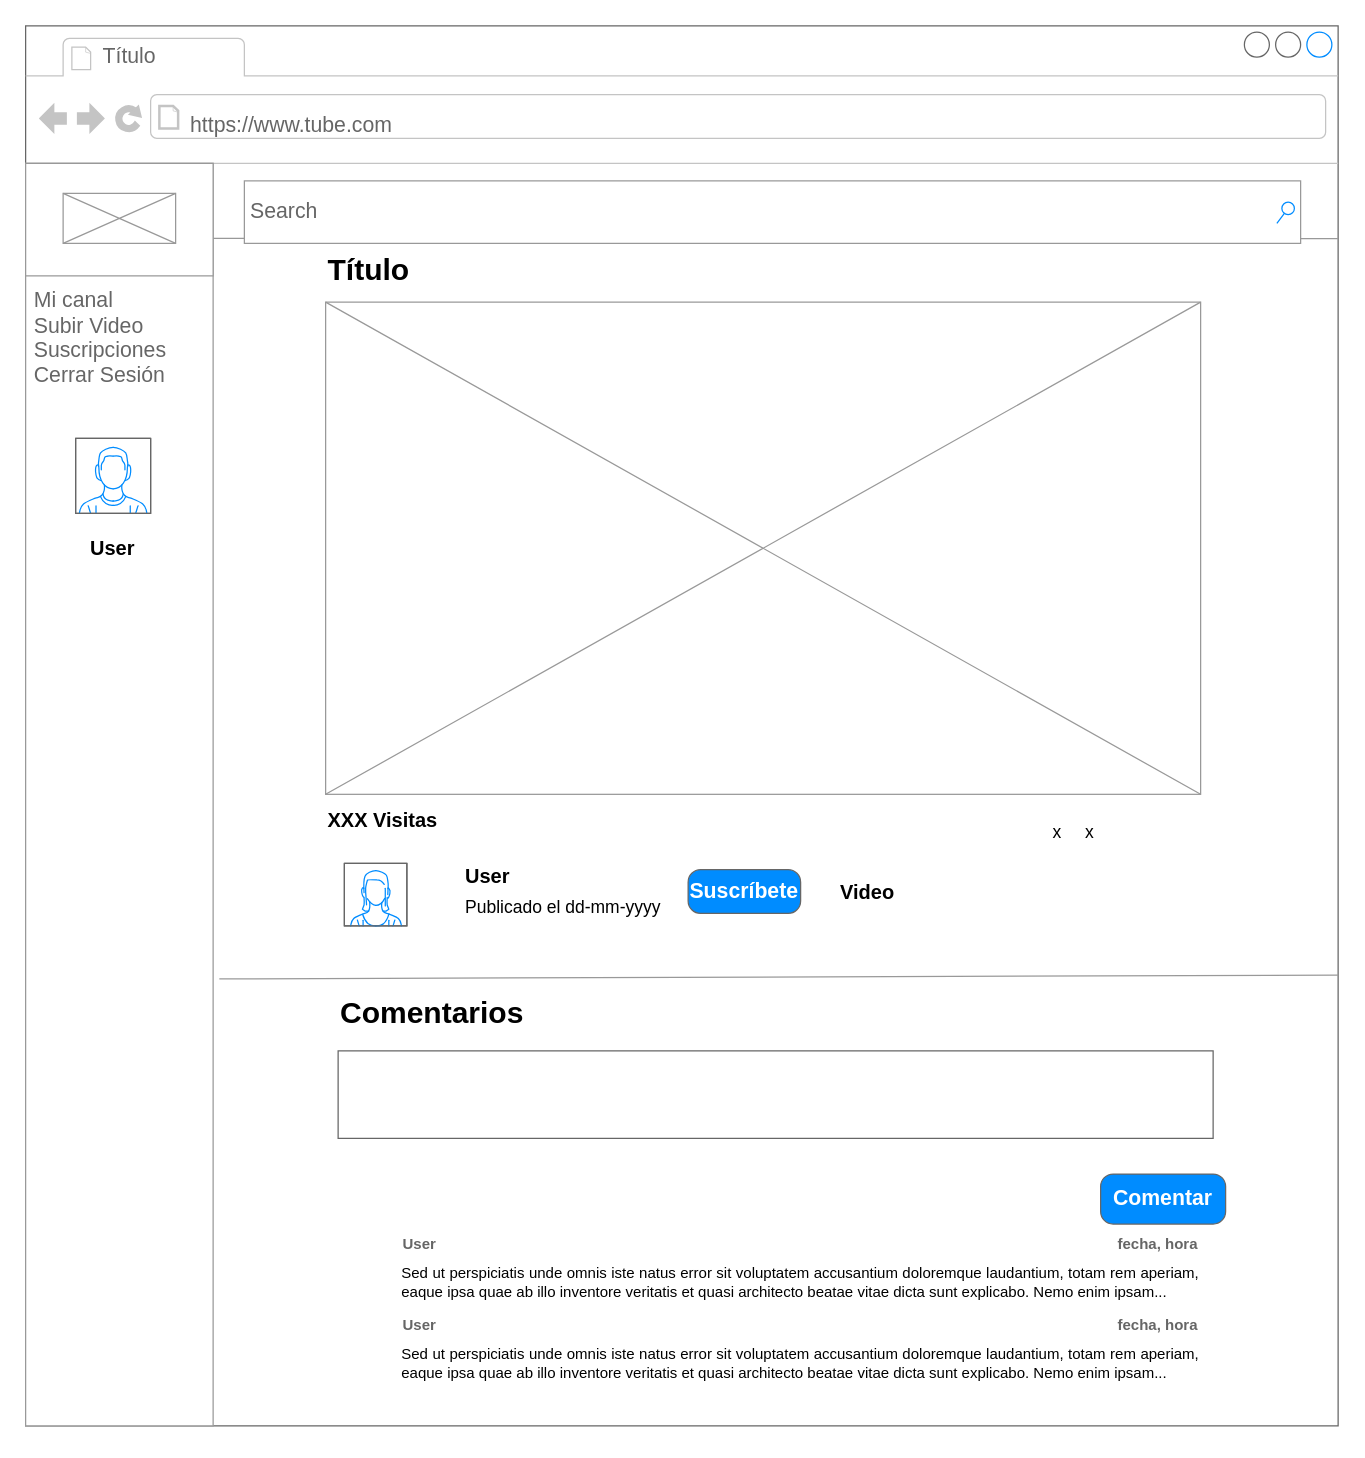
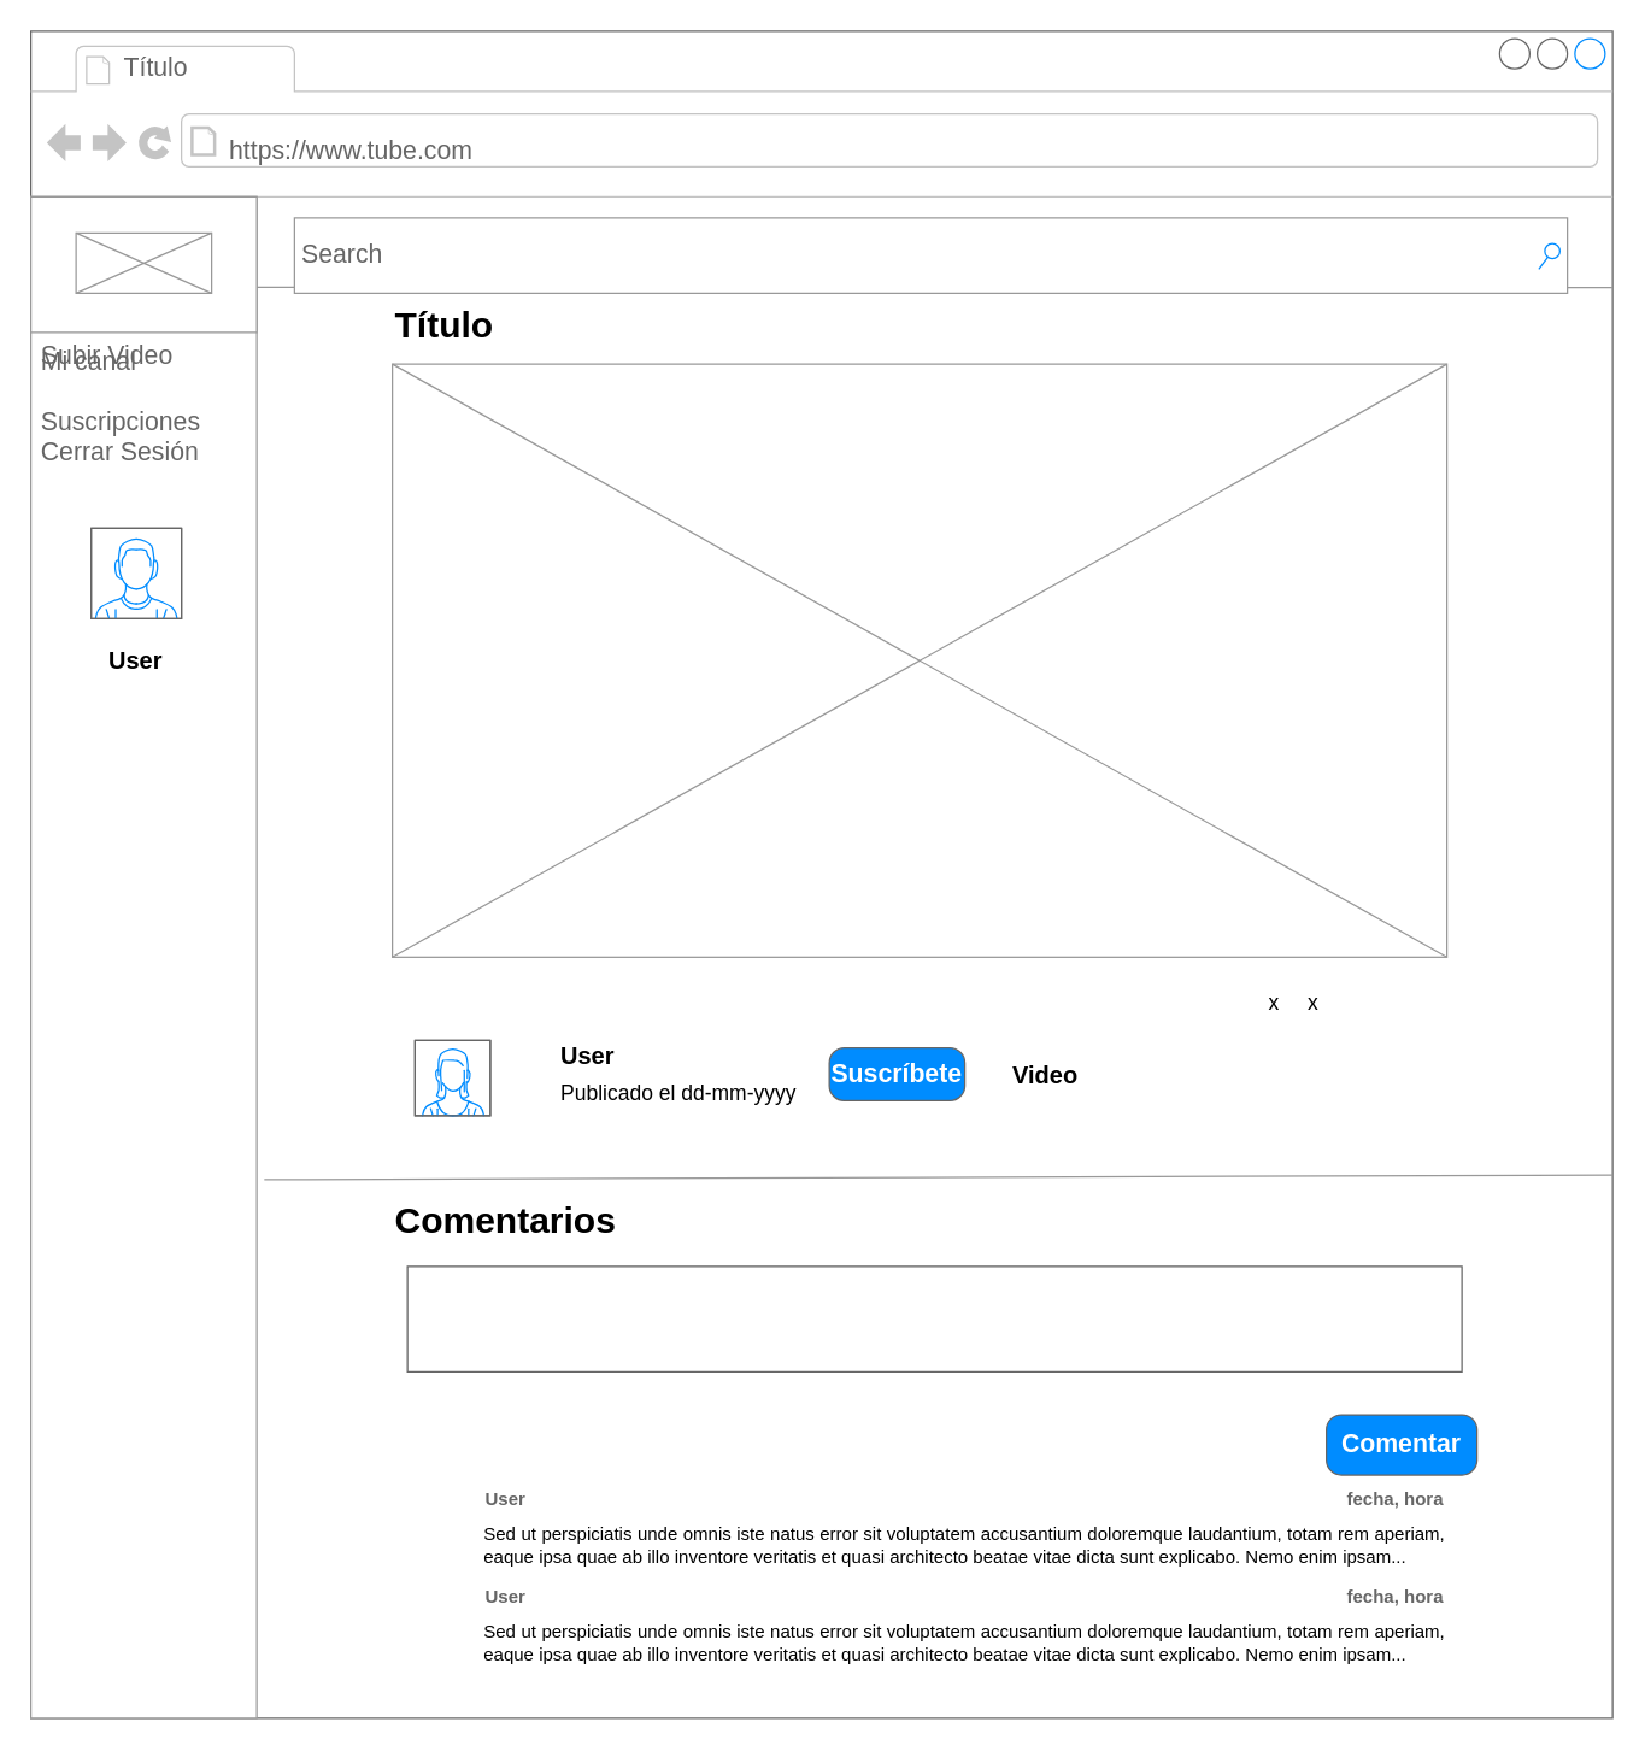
  <mxCell id="0" />
  <mxCell id="1" parent="0" />
  <mxCell id="2" value="" style="strokeWidth=1;shadow=0;dashed=0;align=center;html=1;shape=mxgraph.mockup.containers.browserWindow;rSize=0;fillColor=#ffffff;strokeColor=#666666;mainText=,;recursiveResize=0;rounded=0;labelBackgroundColor=none;fontFamily=Verdana;fontSize=12;fontColor=#000000;" parent="1" vertex="1"><mxGeometry x="20" y="20" width="1050" height="1120" as="geometry" /></mxCell>
  <mxCell id="3" value="Título" style="strokeWidth=1;shadow=0;dashed=0;align=center;html=1;shape=mxgraph.mockup.containers.anchor;fontSize=17;fontColor=#666666;align=left;" parent="2" vertex="1"><mxGeometry x="60" y="12" width="110" height="26" as="geometry" /></mxCell>
  <mxCell id="4" value="https://www.tube.com" style="strokeWidth=1;shadow=0;dashed=0;align=center;html=1;shape=mxgraph.mockup.containers.anchor;rSize=0;fontSize=17;fontColor=#666666;align=left;" parent="2" vertex="1"><mxGeometry x="130" y="60" width="360" height="40" as="geometry" /></mxCell>
  <mxCell id="5" value="" style="strokeWidth=1;shadow=0;dashed=0;align=center;html=1;shape=mxgraph.mockup.forms.rrect;rSize=0;strokeColor=#999999;fillColor=#ffffff;" parent="2" vertex="1"><mxGeometry y="110" width="150" height="1010" as="geometry" /></mxCell>
  <mxCell id="6" value="" style="strokeWidth=1;shadow=0;dashed=0;align=center;html=1;shape=mxgraph.mockup.forms.rrect;rSize=0;strokeColor=#999999;fontColor=#008cff;fontSize=17;fillColor=#ffffff;resizeWidth=1;verticalAlign=bottom;" parent="5" vertex="1"><mxGeometry width="150" height="90" relative="1" as="geometry"><mxPoint as="offset" /></mxGeometry></mxCell>
  <mxCell id="7" value="Mi canal" style="strokeWidth=1;shadow=0;dashed=0;align=center;html=1;shape=mxgraph.mockup.forms.anchor;fontSize=17;fontColor=#666666;align=left;spacingLeft=5;resizeWidth=1;" parent="5" vertex="1"><mxGeometry width="150" height="20" relative="1" as="geometry"><mxPoint y="100" as="offset" /></mxGeometry></mxCell>
  <mxCell id="8" value="Cerrar Sesión" style="strokeWidth=1;shadow=0;dashed=0;align=center;html=1;shape=mxgraph.mockup.forms.anchor;fontSize=17;fontColor=#666666;align=left;spacingLeft=5;resizeWidth=1;" parent="5" vertex="1"><mxGeometry width="150" height="20" relative="1" as="geometry"><mxPoint y="160" as="offset" /></mxGeometry></mxCell>
  <mxCell id="9" value="Suscripciones" style="strokeWidth=1;shadow=0;dashed=0;align=center;html=1;shape=mxgraph.mockup.forms.rrect;rSize=0;fontSize=17;fontColor=#666666;align=left;spacingLeft=5;fillColor=none;strokeColor=none;resizeWidth=1;" parent="5" vertex="1"><mxGeometry width="150" height="20" relative="1" as="geometry"><mxPoint y="140" as="offset" /></mxGeometry></mxCell>
- <mxCell id="10" value="Subir Video" style="text;html=1;strokeColor=none;fillColor=none;align=left;verticalAlign=middle;whiteSpace=wrap;rounded=0;fontSize=17;fontColor=#666666;" parent="5" vertex="1"><mxGeometry x="5" y="117.258" width="140" height="28.451" as="geometry" /></mxCell>
+ <mxCell id="10" value="Subir Video" style="text;html=1;strokeColor=none;fillColor=none;align=left;verticalAlign=middle;whiteSpace=wrap;rounded=0;fontSize=17;fontColor=#666666;" parent="5" vertex="1"><mxGeometry x="5" y="92.258" width="140" height="28.451" as="geometry" /></mxCell>
  <mxCell id="11" value="" style="verticalLabelPosition=bottom;shadow=0;dashed=0;align=center;html=1;verticalAlign=top;strokeWidth=1;shape=mxgraph.mockup.containers.userMale;strokeColor=#666666;strokeColor2=#008cff;fillColor=#ffffff;" parent="5" vertex="1"><mxGeometry x="40" y="220" width="60" height="60" as="geometry" /></mxCell>
  <mxCell id="12" value="User" style="text;html=1;strokeColor=none;fillColor=none;align=left;verticalAlign=middle;whiteSpace=wrap;rounded=0;fontStyle=1;fontSize=16;" parent="5" vertex="1"><mxGeometry x="50" y="298" width="50" height="20" as="geometry" /></mxCell>
  <mxCell id="13" value="" style="verticalLabelPosition=bottom;shadow=0;dashed=0;align=center;html=1;verticalAlign=top;strokeWidth=1;shape=mxgraph.mockup.graphics.simpleIcon;strokeColor=#999999;fillColor=#ffffff;fontSize=16;" parent="5" vertex="1"><mxGeometry x="30" y="24" width="90" height="40" as="geometry" /></mxCell>
  <mxCell id="14" value="" style="verticalLabelPosition=bottom;shadow=0;dashed=0;align=center;html=1;verticalAlign=top;strokeWidth=1;shape=mxgraph.mockup.graphics.simpleIcon;strokeColor=#999999;fillColor=#ffffff;aspect=fixed;" parent="2" vertex="1"><mxGeometry x="240" y="221" width="700" height="393.76" as="geometry" /></mxCell>
  <mxCell id="15" value="&lt;font style=&quot;font-size: 24px&quot;&gt;Título&lt;/font&gt;" style="text;html=1;strokeColor=none;fillColor=none;align=left;verticalAlign=middle;whiteSpace=wrap;rounded=0;fontStyle=1;fontSize=16;" parent="2" vertex="1"><mxGeometry x="240" y="186" width="290" height="20" as="geometry" /></mxCell>
  <mxCell id="16" value="" style="verticalLabelPosition=bottom;shadow=0;dashed=0;align=center;html=1;verticalAlign=top;strokeWidth=1;shape=mxgraph.mockup.containers.userFemale;strokeColor=#666666;strokeColor2=#008cff;fillColor=#ffffff;fontSize=16;" parent="2" vertex="1"><mxGeometry x="255" y="670" width="50" height="50" as="geometry" /></mxCell>
  <mxCell id="17" value="User" style="text;html=1;strokeColor=none;fillColor=none;align=left;verticalAlign=middle;whiteSpace=wrap;rounded=0;fontStyle=1;fontSize=16;" parent="2" vertex="1"><mxGeometry x="350" y="670" width="50" height="20" as="geometry" /></mxCell>
  <mxCell id="18" value="" style="endArrow=none;html=1;fontSize=16;entryX=1;entryY=0.152;entryDx=0;entryDy=0;entryPerimeter=0;strokeColor=#999999;" parent="2" target="2" edge="1"><mxGeometry width="50" height="50" relative="1" as="geometry"><mxPoint x="150" y="170" as="sourcePoint" /><mxPoint x="280" y="170" as="targetPoint" /></mxGeometry></mxCell>
  <mxCell id="19" value="Search" style="strokeWidth=1;shadow=0;dashed=0;align=center;html=1;shape=mxgraph.mockup.forms.searchBox;strokeColor=#999999;mainText=;fillColor=#ffffff;strokeColor2=#008cff;fontColor=#666666;fontSize=17;align=left;spacingLeft=3;" parent="2" vertex="1"><mxGeometry x="175" y="124" width="845" height="50" as="geometry" /></mxCell>
  <mxCell id="20" value="" style="strokeWidth=1;shadow=0;dashed=0;align=center;html=1;shape=mxgraph.mockup.text.textBox;fillColor=#ffffff;fontColor=#666666;align=left;fontSize=17;spacingLeft=4;spacingTop=-3;strokeColor=#666666;mainText=" parent="2" vertex="1"><mxGeometry x="250" y="820" width="700" height="70" as="geometry" /></mxCell>
  <mxCell id="21" value="" style="endArrow=none;html=1;fontSize=16;strokeColor=#999999;exitX=1.033;exitY=0.646;exitDx=0;exitDy=0;exitPerimeter=0;entryX=1;entryY=0.678;entryDx=0;entryDy=0;entryPerimeter=0;" parent="2" source="5" target="2" edge="1"><mxGeometry width="50" height="50" relative="1" as="geometry"><mxPoint x="150" y="649.5" as="sourcePoint" /><mxPoint x="1053" y="672" as="targetPoint" /></mxGeometry></mxCell>
- <mxCell id="22" value="&lt;font style=&quot;font-size: 24px&quot;&gt;Comentarios&lt;/font&gt;" style="text;html=1;strokeColor=none;fillColor=none;align=left;verticalAlign=middle;whiteSpace=wrap;rounded=0;fontStyle=1;fontSize=16;" parent="2" vertex="1"><mxGeometry x="250" y="780" width="290" height="20" as="geometry" /></mxCell>
+ <mxCell id="22" value="&lt;font style=&quot;font-size: 24px&quot;&gt;Comentarios&lt;/font&gt;" style="text;html=1;strokeColor=none;fillColor=none;align=left;verticalAlign=middle;whiteSpace=wrap;rounded=0;fontStyle=1;fontSize=16;" parent="2" vertex="1"><mxGeometry x="240" y="780" width="290" height="20" as="geometry" /></mxCell>
  <mxCell id="23" value="Comentar" style="strokeWidth=1;shadow=0;dashed=0;align=center;html=1;shape=mxgraph.mockup.buttons.button;strokeColor=#666666;fontColor=#ffffff;mainText=;buttonStyle=round;fontSize=17;fontStyle=1;fillColor=#008cff;whiteSpace=wrap;" parent="2" vertex="1"><mxGeometry x="860" y="918.5" width="100" height="40" as="geometry" /></mxCell>
- <mxCell id="24" value="&lt;div style=&quot;font-size: 16px&quot;&gt;XXX Visitas&lt;br style=&quot;font-size: 16px&quot;&gt;&lt;/div&gt;" style="text;html=1;strokeColor=none;fillColor=none;align=left;verticalAlign=middle;whiteSpace=wrap;rounded=0;fontStyle=1;fontSize=16;" parent="2" vertex="1"><mxGeometry x="240" y="625" width="290" height="20" as="geometry" /></mxCell>
  <mxCell id="25" value="" style="shape=image;html=1;verticalAlign=top;verticalLabelPosition=bottom;labelBackgroundColor=#ffffff;imageAspect=0;aspect=fixed;image=https://cdn4.iconfinder.com/data/icons/materia-social-free/24/038_031_like_social_network_friends_android_material-128.png;fillColor=none;" parent="2" vertex="1"><mxGeometry x="760" y="630" width="40" height="40" as="geometry" /></mxCell>
  <mxCell id="26" value="" style="shape=image;html=1;verticalAlign=top;verticalLabelPosition=bottom;labelBackgroundColor=#ffffff;imageAspect=0;aspect=fixed;image=https://cdn4.iconfinder.com/data/icons/materia-social-free/24/038_031_like_social_network_friends_android_material-128.png;fillColor=none;direction=west;" parent="2" vertex="1"><mxGeometry x="865" y="630" width="40" height="40" as="geometry" /></mxCell>
  <mxCell id="27" value="&lt;div align=&quot;justify&quot;&gt;Sed ut perspiciatis unde omnis iste natus error sit voluptatem accusantium doloremque laudantium, totam rem aperiam, eaque ipsa quae ab illo inventore veritatis et quasi architecto beatae vitae dicta sunt explicabo. Nemo enim ipsam...&lt;br&gt;&lt;/div&gt;" style="text;html=1;strokeColor=none;fillColor=none;align=center;verticalAlign=middle;whiteSpace=wrap;rounded=0;labelBackgroundColor=none;" parent="2" vertex="1"><mxGeometry x="300" y="985" width="640" height="40" as="geometry" /></mxCell>
  <mxCell id="28" value="&lt;font color=&quot;#666666&quot;&gt;&lt;b&gt;fecha, hora&lt;/b&gt;&lt;/font&gt;" style="text;html=1;strokeColor=none;fillColor=none;align=right;verticalAlign=middle;whiteSpace=wrap;rounded=0;labelBackgroundColor=none;" parent="2" vertex="1"><mxGeometry x="860" y="965" width="80" height="20" as="geometry" /></mxCell>
  <mxCell id="29" value="&lt;div align=&quot;left&quot;&gt;User&lt;/div&gt;" style="text;html=1;strokeColor=none;fillColor=none;align=left;verticalAlign=middle;whiteSpace=wrap;rounded=0;labelBackgroundColor=none;fontColor=#666666;fontStyle=1" parent="2" vertex="1"><mxGeometry x="300" y="965" width="80" height="20" as="geometry" /></mxCell>
  <mxCell id="30" value="&lt;div align=&quot;justify&quot;&gt;Sed ut perspiciatis unde omnis iste natus error sit voluptatem accusantium doloremque laudantium, totam rem aperiam, eaque ipsa quae ab illo inventore veritatis et quasi architecto beatae vitae dicta sunt explicabo. Nemo enim ipsam...&lt;br&gt;&lt;/div&gt;" style="text;html=1;strokeColor=none;fillColor=none;align=center;verticalAlign=middle;whiteSpace=wrap;rounded=0;labelBackgroundColor=none;" parent="2" vertex="1"><mxGeometry x="300" y="1050" width="640" height="40" as="geometry" /></mxCell>
  <mxCell id="31" value="&lt;font color=&quot;#666666&quot;&gt;&lt;b&gt;fecha, hora&lt;/b&gt;&lt;/font&gt;" style="text;html=1;strokeColor=none;fillColor=none;align=right;verticalAlign=middle;whiteSpace=wrap;rounded=0;labelBackgroundColor=none;" parent="2" vertex="1"><mxGeometry x="860" y="1030" width="80" height="20" as="geometry" /></mxCell>
  <mxCell id="32" value="&lt;div align=&quot;left&quot;&gt;User&lt;/div&gt;" style="text;html=1;strokeColor=none;fillColor=none;align=left;verticalAlign=middle;whiteSpace=wrap;rounded=0;labelBackgroundColor=none;fontColor=#666666;fontStyle=1" parent="2" vertex="1"><mxGeometry x="300" y="1030" width="80" height="20" as="geometry" /></mxCell>
  <mxCell id="33" value="&lt;div style=&quot;font-size: 14px&quot;&gt;&lt;span style=&quot;font-weight: normal&quot;&gt;Publicado el dd-mm-yyyy&lt;/span&gt;&lt;br style=&quot;font-size: 16px&quot;&gt;&lt;/div&gt;" style="text;html=1;strokeColor=none;fillColor=none;align=left;verticalAlign=middle;whiteSpace=wrap;rounded=0;fontStyle=1;fontSize=16;" parent="2" vertex="1"><mxGeometry x="350" y="695" width="290" height="20" as="geometry" /></mxCell>
  <mxCell id="34" value="&lt;div style=&quot;font-size: 14px&quot;&gt;&lt;span style=&quot;font-weight: normal&quot;&gt;x&lt;/span&gt;&lt;br style=&quot;font-size: 16px&quot;&gt;&lt;/div&gt;" style="text;html=1;strokeColor=none;fillColor=none;align=left;verticalAlign=middle;whiteSpace=wrap;rounded=0;fontStyle=1;fontSize=16;" parent="2" vertex="1"><mxGeometry x="846" y="635" width="25" height="20" as="geometry" /></mxCell>
  <mxCell id="35" value="&lt;div style=&quot;font-size: 14px&quot;&gt;&lt;span style=&quot;font-weight: normal&quot;&gt;x&lt;/span&gt;&lt;br style=&quot;font-size: 16px&quot;&gt;&lt;/div&gt;" style="text;html=1;strokeColor=none;fillColor=none;align=left;verticalAlign=middle;whiteSpace=wrap;rounded=0;fontStyle=1;fontSize=16;" parent="2" vertex="1"><mxGeometry x="820" y="635" width="25" height="20" as="geometry" /></mxCell>
  <mxCell id="36" value="Suscríbete" style="strokeWidth=1;shadow=0;dashed=0;align=center;html=1;shape=mxgraph.mockup.buttons.button;strokeColor=#666666;fontColor=#ffffff;mainText=;buttonStyle=round;fontSize=17;fontStyle=1;fillColor=#008cff;whiteSpace=wrap;" parent="2" vertex="1"><mxGeometry x="530" y="675" width="90" height="35" as="geometry" /></mxCell>
  <mxCell id="37" value="Video" style="text;html=1;strokeColor=none;fillColor=none;align=left;verticalAlign=middle;whiteSpace=wrap;rounded=0;fontStyle=1;fontSize=16;" parent="2" vertex="1"><mxGeometry x="650" y="682.5" width="50" height="20" as="geometry" /></mxCell>
  <mxCell id="38" value="" style="shape=image;html=1;verticalAlign=top;verticalLabelPosition=bottom;labelBackgroundColor=#ffffff;imageAspect=0;aspect=fixed;image=https://cdn3.iconfinder.com/data/icons/google-material-design-icons/48/ic_expand_more_48px-128.png;fillColor=none;fontColor=#666666;align=left;" parent="1" vertex="1"><mxGeometry x="588" y="1100" width="44" height="44" as="geometry" /></mxCell>
